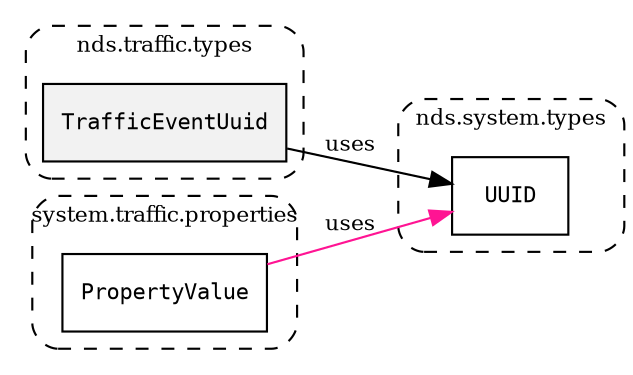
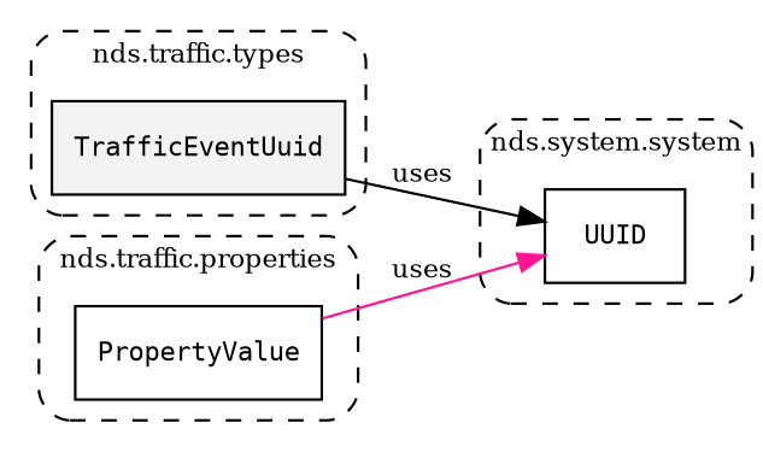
  digraph {
    fontsize=10
    rankdir=LR
    node [fontsize=10 shape=box]
    edge [fontsize=10]
    n1 [fillcolor="#0000000D" label=<<font face="monospace"><table align="center" border="0" cellspacing="0" cellpadding="0"><tr><td href="../../../content/packages/nds.traffic.types.html#Subtype-TrafficEventUuid" title="Subtype defined in nds.traffic.types">TrafficEventUuid</td></tr></table></font>> style=filled]
    n2 [label=<<font face="monospace"><table align="center" border="0" cellspacing="0" cellpadding="0"><tr><td href="../../../content/packages/nds.system.types.html#Structure-UUID" title="Structure defined in nds.system.types">UUID</td></tr></table></font>>]
    n3 [label=<<font face="monospace"><table align="center" border="0" cellspacing="0" cellpadding="0"><tr><td href="../../../content/packages/nds.traffic.properties.html#Choice-PropertyValue" title="Choice defined in nds.traffic.properties">PropertyValue</td></tr></table></font>>]
    subgraph cluster_1 {
      label="nds.traffic.types"
      style="dashed, rounded"
      n1
    }
    subgraph cluster_2 {
-     label="nds.system.types"
+     label="nds.system.system"
      style="dashed, rounded"
      n2
    }
    subgraph cluster_3 {
-     label="system.traffic.properties"
+     label="nds.traffic.properties"
      style="dashed, rounded"
      n3
    }
    n1 -> n2 [color=black label=uses]
    n3 -> n2 [color=deeppink label=uses]
  }
